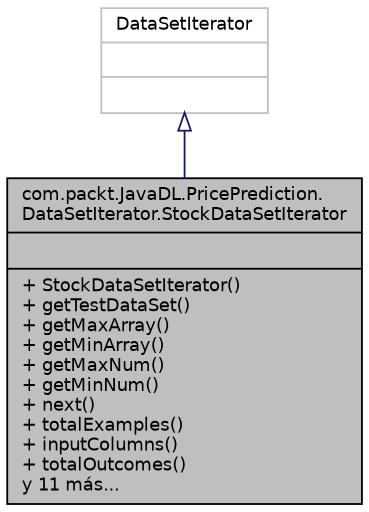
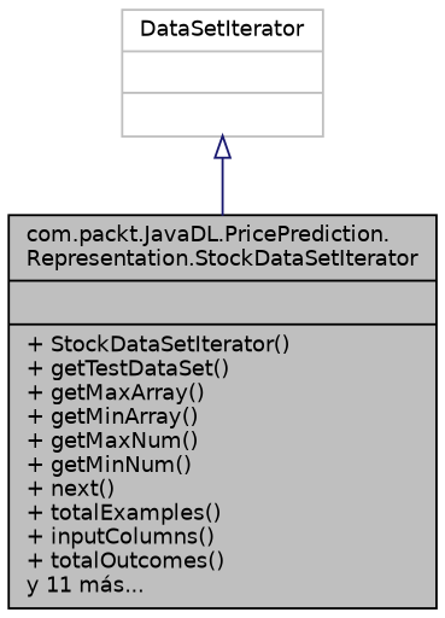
  digraph {
    node [fontname=Helvetica fontsize=10 shape=record style=filled]
-   n1 [color=black fillcolor=grey75 fontcolor=black height=0.2 label="{com.packt.JavaDL.PricePrediction.\lDataSetIterator.StockDataSetIterator\n||+ StockDataSetIterator()\l+ getTestDataSet()\l+ getMaxArray()\l+ getMinArray()\l+ getMaxNum()\l+ getMinNum()\l+ next()\l+ totalExamples()\l+ inputColumns()\l+ totalOutcomes()\ly 11 más...\l}" width=0.4]
+   n1 [color=black fillcolor=grey75 fontcolor=black height=0.2 label="{com.packt.JavaDL.PricePrediction.\lRepresentation.StockDataSetIterator\n||+ StockDataSetIterator()\l+ getTestDataSet()\l+ getMaxArray()\l+ getMinArray()\l+ getMaxNum()\l+ getMinNum()\l+ next()\l+ totalExamples()\l+ inputColumns()\l+ totalOutcomes()\ly 11 más...\l}" width=0.4]
    n2 [color=grey75 fillcolor=white height=0.2 label="{DataSetIterator\n||}" width=0.4]
    n2 -> n1 [arrowtail=onormal color=midnightblue dir=back fontname=Helvetica fontsize=10 labelfontname=Helvetica labelfontsize=10 style=solid]
  }
